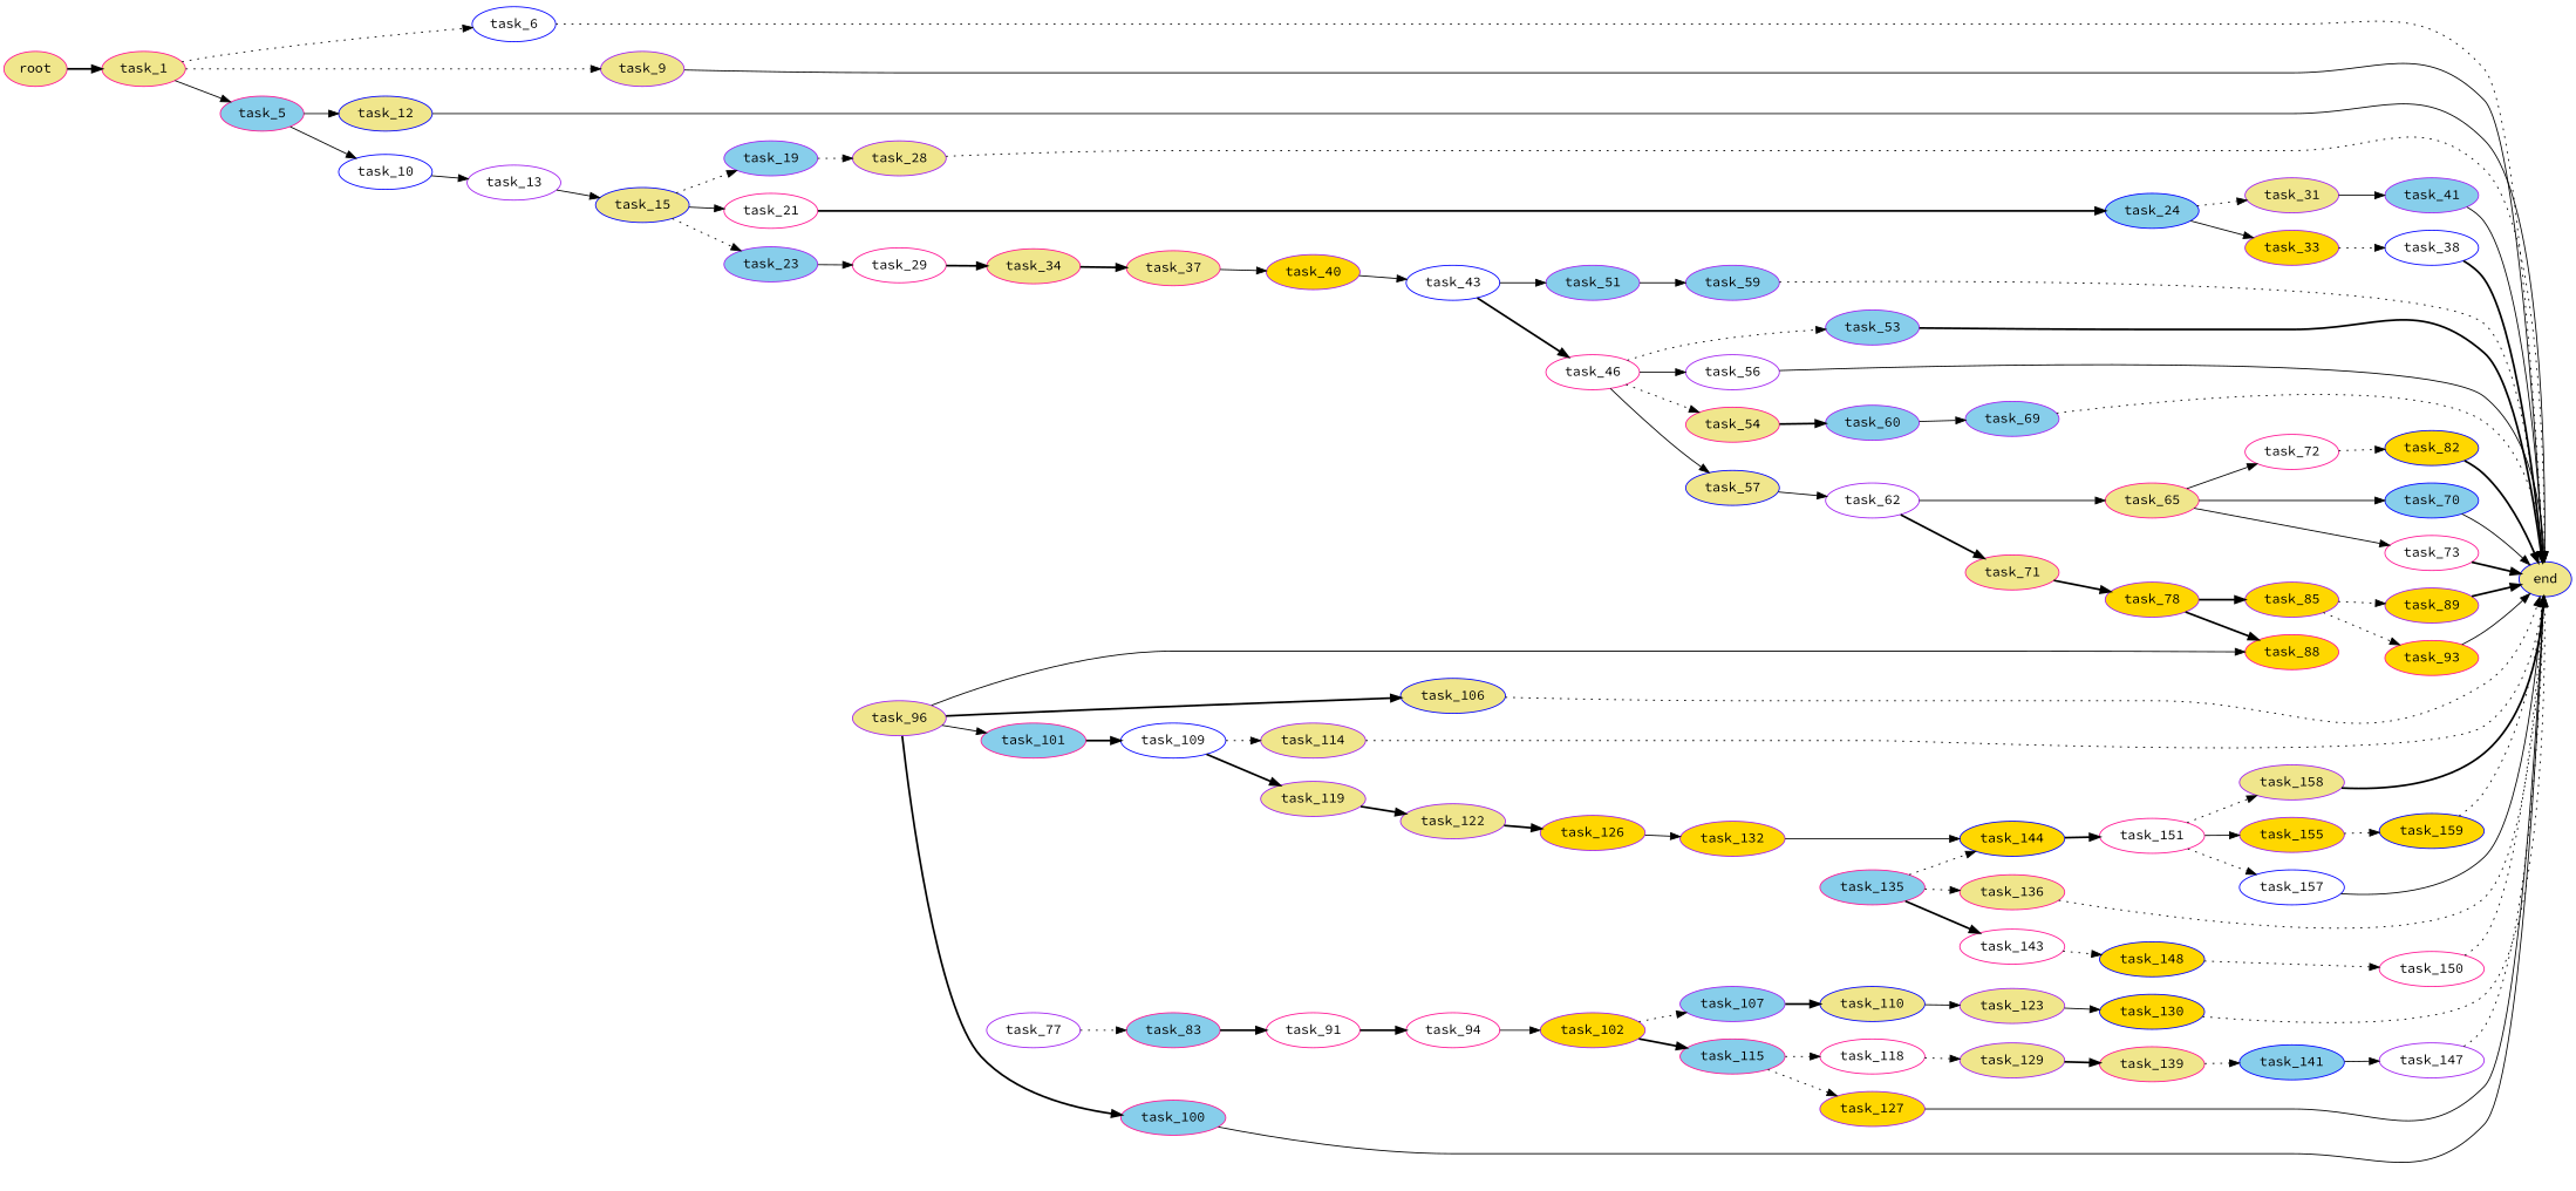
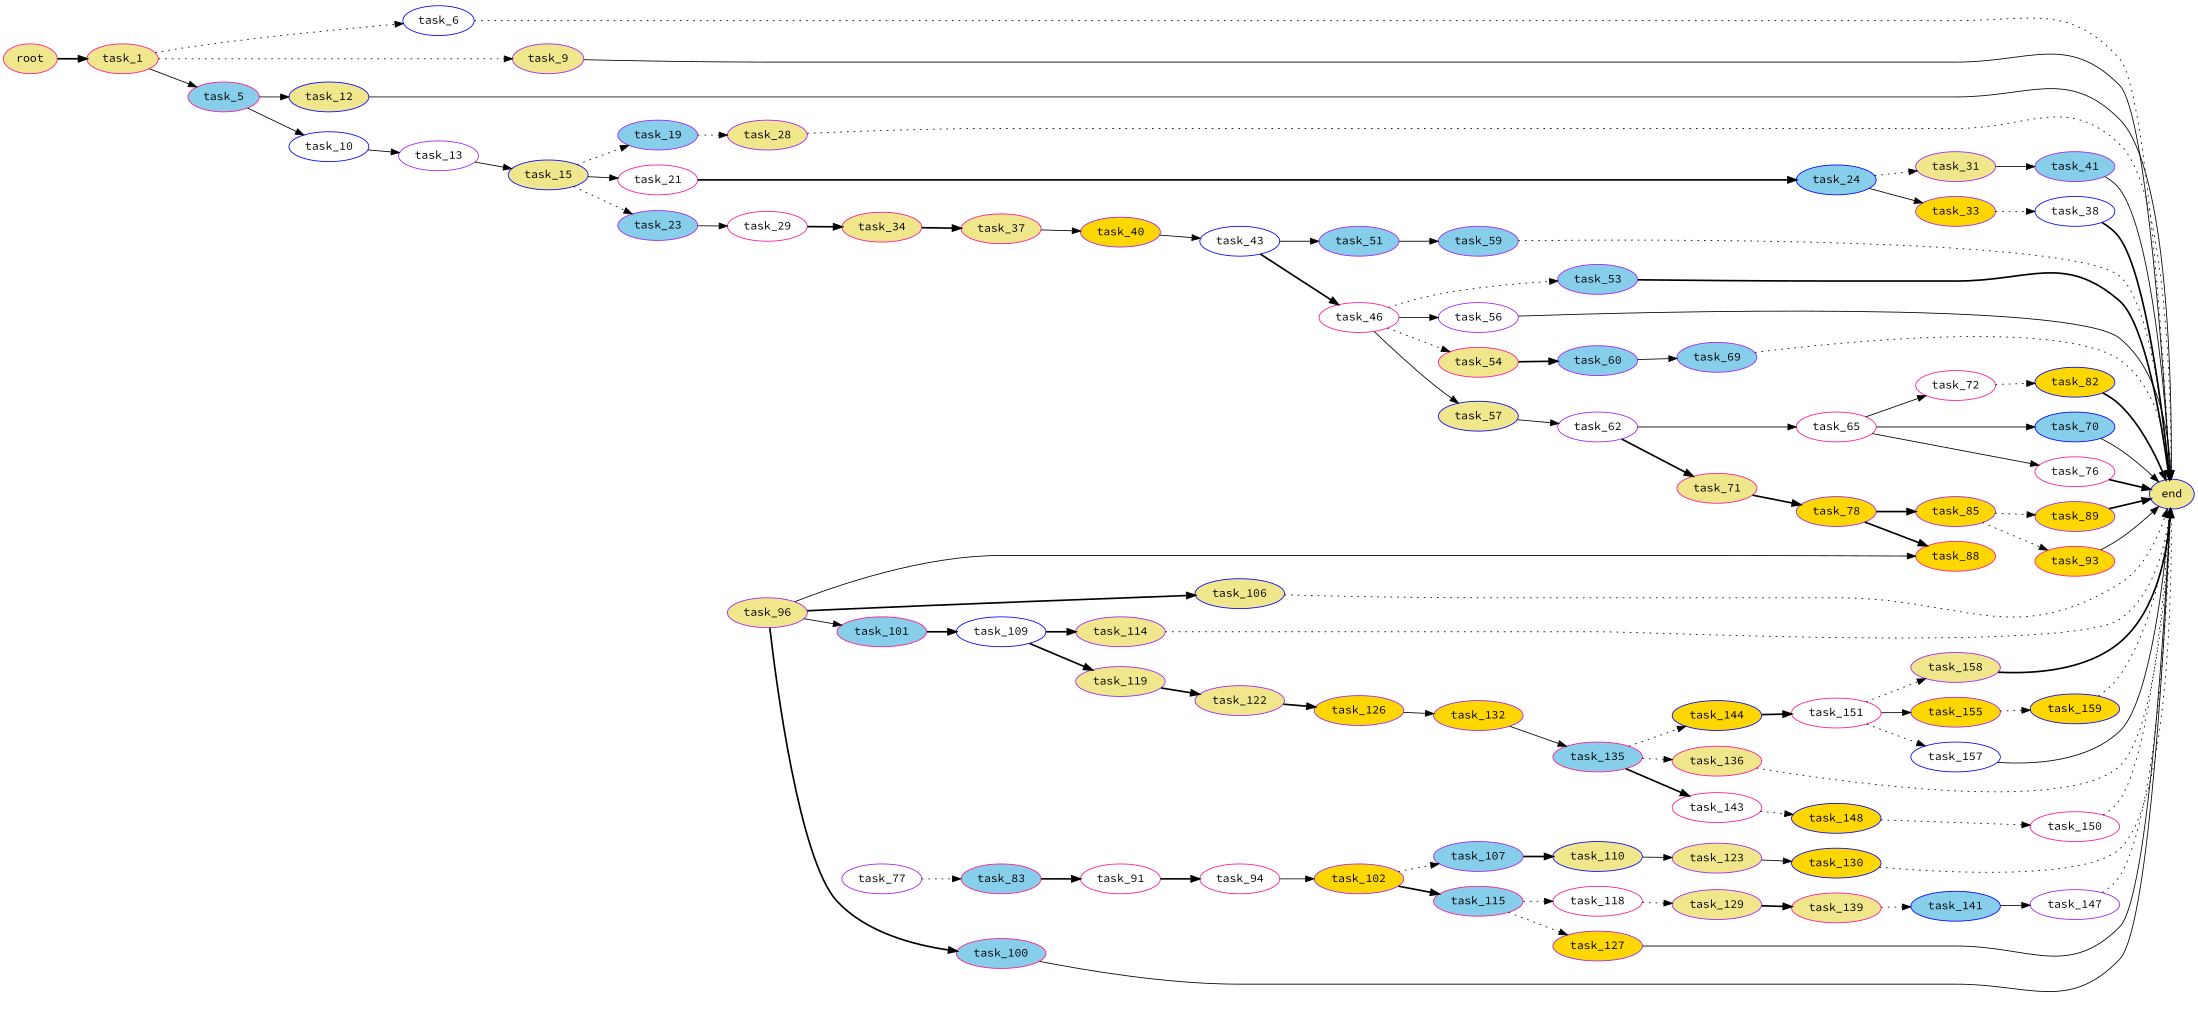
  digraph {
    fontname="Source Code Pro"
    rankdir=LR
    node [color=purple fillcolor=khaki fontname="Source Code Pro" style=filled]
    edge [fontname="Source Code Pro" style=solid]
    root [color=deeppink]
    task_1 [color=deeppink]
    task_5 [color=deeppink fillcolor=skyblue]
    task_6 [color=blue fillcolor=white]
    task_9
    task_10 [color=blue fillcolor=white]
    task_12 [color=blue]
    end [color=blue]
    task_13 [fillcolor=white]
    task_15 [color=blue]
    task_19 [fillcolor=skyblue]
    task_21 [color=deeppink fillcolor=white]
    task_23 [fillcolor=skyblue]
    task_28
    task_24 [color=blue fillcolor=skyblue]
    task_29 [color=deeppink fillcolor=white]
    task_31
    task_33 [fillcolor=gold]
    task_34 [color=deeppink]
    task_41 [fillcolor=skyblue]
    task_38 [color=blue fillcolor=white]
    task_37 [color=deeppink]
    task_40 [fillcolor=gold]
    task_43 [color=blue fillcolor=white]
    task_46 [color=deeppink fillcolor=white]
    task_51 [fillcolor=skyblue]
    task_53 [fillcolor=skyblue]
    task_54 [color=deeppink]
    task_56 [fillcolor=white]
    task_57 [color=blue]
    task_59 [fillcolor=skyblue]
    task_60 [fillcolor=skyblue]
    task_62 [fillcolor=white]
    task_69 [fillcolor=skyblue]
-   task_65 [color=deeppink]
+   task_65 [color=deeppink fillcolor=white]
    task_71 [color=deeppink]
    task_70 [color=blue fillcolor=skyblue]
    task_72 [color=deeppink fillcolor=white]
-   task_76 [color=deeppink fillcolor=white label=task_73]
+   task_76 [color=deeppink fillcolor=white]
    task_78 [fillcolor=gold]
    task_82 [color=blue fillcolor=gold]
    task_77 [fillcolor=white]
    task_83 [color=deeppink fillcolor=skyblue]
    task_85 [fillcolor=gold]
    task_88 [color=deeppink fillcolor=gold]
    task_91 [color=deeppink fillcolor=white]
    task_89 [fillcolor=gold]
    task_93 [color=deeppink fillcolor=gold]
    task_94 [color=deeppink fillcolor=white]
    task_96
    task_100 [color=deeppink fillcolor=skyblue]
    task_101 [color=deeppink fillcolor=skyblue]
    task_106 [color=blue]
    task_102 [fillcolor=gold]
    task_109 [color=blue fillcolor=white]
    task_107 [fillcolor=skyblue]
    task_115 [color=deeppink fillcolor=skyblue]
    task_110 [color=blue]
    task_118 [color=deeppink fillcolor=white]
    task_127 [fillcolor=gold]
    task_114
    task_119
    task_122
    task_123
    task_129
    task_130 [color=blue fillcolor=gold]
    task_126 [fillcolor=gold]
    task_139 [color=deeppink]
    task_141 [color=blue fillcolor=skyblue]
    task_132 [fillcolor=gold]
    task_135 [color=deeppink fillcolor=skyblue]
    task_136 [color=deeppink]
    task_143 [color=deeppink fillcolor=white]
    task_144 [color=blue fillcolor=gold]
    task_147 [fillcolor=white]
    task_148 [color=blue fillcolor=gold]
    task_151 [color=deeppink fillcolor=white]
    task_150 [color=deeppink fillcolor=white]
    task_155 [fillcolor=gold]
    task_157 [color=blue fillcolor=white]
    task_158
    task_159 [color=blue fillcolor=gold]
    root -> task_1 [style=bold]
    task_1 -> task_5
    task_1 -> task_6 [style=dotted]
    task_1 -> task_9 [style=dotted]
    task_5 -> task_10
    task_5 -> task_12
    task_6 -> end [style=dotted]
    task_9 -> end
    task_10 -> task_13
    task_12 -> end
    task_13 -> task_15
    task_15 -> task_19 [style=dotted]
    task_15 -> task_21
    task_15 -> task_23 [style=dotted]
    task_19 -> task_28 [style=dotted]
    task_21 -> task_24 [style=bold]
    task_23 -> task_29
    task_28 -> end [style=dotted]
    task_24 -> task_31 [style=dotted]
    task_24 -> task_33
    task_29 -> task_34 [style=bold]
    task_31 -> task_41
    task_33 -> task_38 [style=dotted]
    task_34 -> task_37 [style=bold]
    task_41 -> end
    task_38 -> end [style=bold]
    task_37 -> task_40
    task_40 -> task_43
    task_43 -> task_46 [style=bold]
    task_43 -> task_51
    task_46 -> task_53 [style=dotted]
    task_46 -> task_54 [style=dotted]
    task_46 -> task_56
    task_46 -> task_57
    task_51 -> task_59
    task_53 -> end [style=bold]
    task_54 -> task_60 [style=bold]
    task_56 -> end
    task_57 -> task_62
    task_59 -> end [style=dotted]
    task_60 -> task_69
    task_62 -> task_65
    task_62 -> task_71 [style=bold]
    task_69 -> end [style=dotted]
    task_65 -> task_70
    task_65 -> task_72
    task_65 -> task_76
    task_71 -> task_78 [style=bold]
    task_70 -> end
    task_72 -> task_82 [style=dotted]
    task_76 -> end [style=bold]
    task_78 -> task_85 [style=bold]
    task_78 -> task_88 [style=bold]
    task_82 -> end [style=bold]
    task_77 -> task_83 [style=dotted]
    task_83 -> task_91 [style=bold]
    task_85 -> task_89 [style=dotted]
    task_85 -> task_93 [style=dotted]
    task_91 -> task_94 [style=bold]
    task_89 -> end [style=bold]
    task_93 -> end
    task_94 -> task_102
    task_96 -> task_88
    task_96 -> task_100 [style=bold]
    task_96 -> task_101
    task_96 -> task_106 [style=bold]
    task_100 -> end
    task_101 -> task_109 [style=bold]
    task_106 -> end [style=dotted]
    task_102 -> task_107 [style=dotted]
    task_102 -> task_115 [style=bold]
-   task_109 -> task_114 [style=dotted]
+   task_109 -> task_114 [style=bold]
    task_109 -> task_119 [style=bold]
    task_107 -> task_110 [style=bold]
    task_115 -> task_118 [style=dotted]
    task_115 -> task_127 [style=dotted]
    task_110 -> task_123
    task_118 -> task_129 [style=dotted]
    task_127 -> end
    task_114 -> end [style=dotted]
    task_119 -> task_122 [style=bold]
    task_122 -> task_126 [style=bold]
    task_123 -> task_130
    task_129 -> task_139 [style=bold]
    task_130 -> end [style=dotted]
    task_126 -> task_132
    task_139 -> task_141 [style=dotted]
    task_141 -> task_147
-   task_132 -> task_144
+   task_132 -> task_135
    task_135 -> task_136 [style=dotted]
    task_135 -> task_143 [style=bold]
    task_135 -> task_144 [style=dotted]
    task_136 -> end [style=dotted]
    task_143 -> task_148 [style=dotted]
    task_144 -> task_151 [style=bold]
    task_147 -> end [style=dotted]
    task_148 -> task_150 [style=dotted]
    task_151 -> task_155
    task_151 -> task_157 [style=dotted]
    task_151 -> task_158 [style=dotted]
    task_150 -> end [style=dotted]
    task_155 -> task_159 [style=dotted]
    task_157 -> end
    task_158 -> end [style=bold]
    task_159 -> end [style=dotted]
  }
